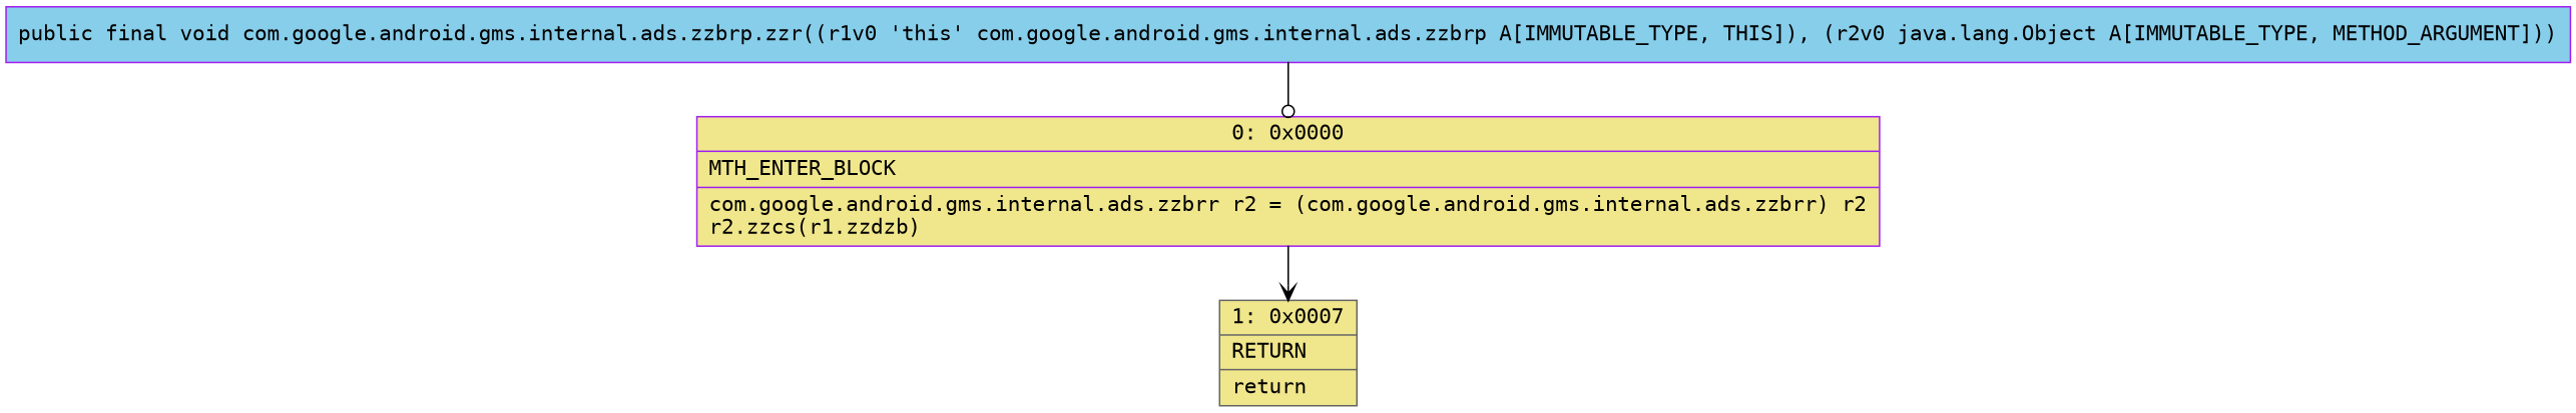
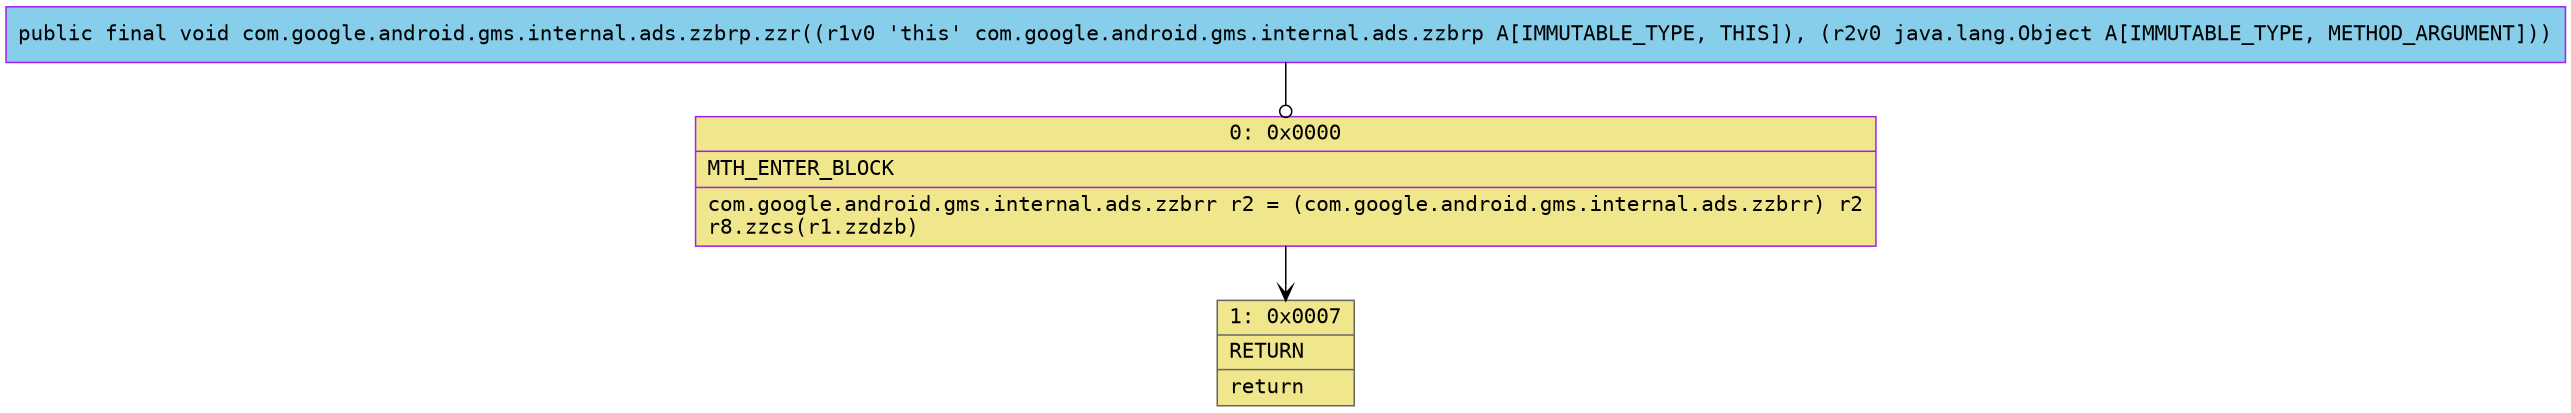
  digraph {
    fontname="DejaVu Sans Mono"
    node [shape=record style=filled fillcolor=khaki color=purple fontname="DejaVu Sans Mono"]
    edge [fontname="DejaVu Sans Mono"]
-   n1 [label="{0\:\ 0x0000|MTH_ENTER_BLOCK\l|com.google.android.gms.internal.ads.zzbrr r2 = (com.google.android.gms.internal.ads.zzbrr) r2\lr2.zzcs(r1.zzdzb)\l}"]
+   n1 [label="{0\:\ 0x0000|MTH_ENTER_BLOCK\l|com.google.android.gms.internal.ads.zzbrr r2 = (com.google.android.gms.internal.ads.zzbrr) r2\lr8.zzcs(r1.zzdzb)\l}"]
    n2 [label="{1\:\ 0x0007|RETURN\l|return\l}" color=gray40]
    n3 [label="{public final void com.google.android.gms.internal.ads.zzbrp.zzr((r1v0 'this' com.google.android.gms.internal.ads.zzbrp A[IMMUTABLE_TYPE, THIS]), (r2v0 java.lang.Object A[IMMUTABLE_TYPE, METHOD_ARGUMENT])) }" fillcolor=skyblue]
    n1 -> n2 [arrowhead=vee]
    n3 -> n1 [arrowhead=odot]
  }
